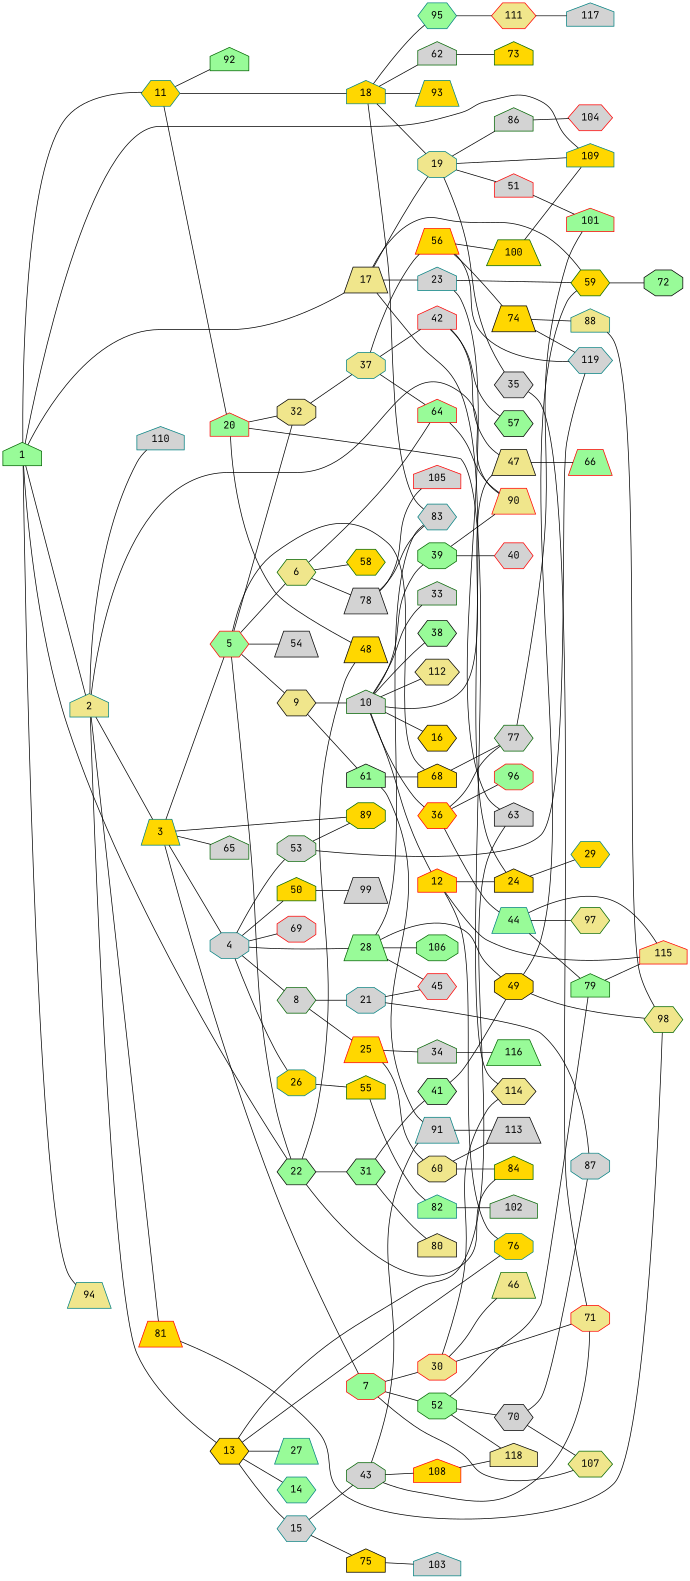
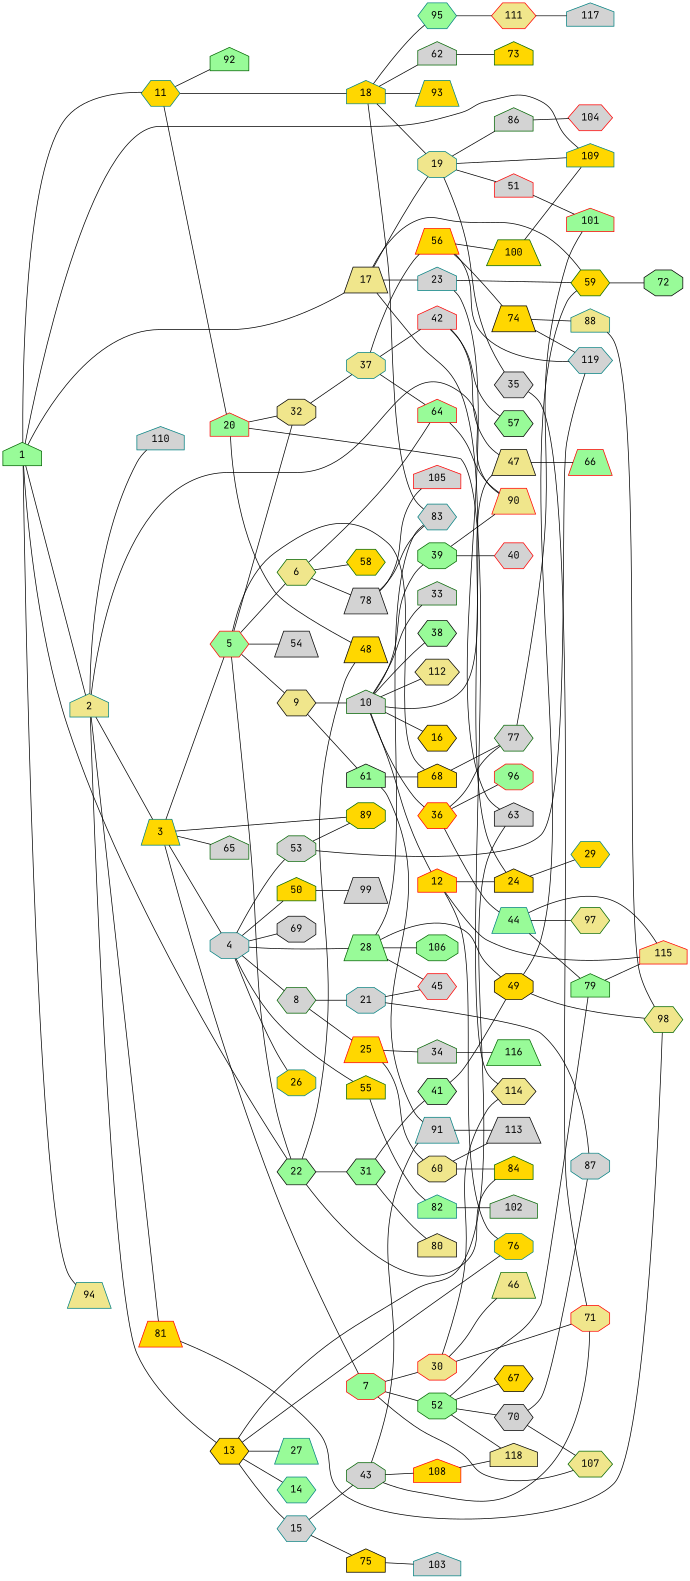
  graph {
    fontname="JetBrains Mono"
    rankdir=LR
    node [color=black fillcolor=lightgrey fontname="JetBrains Mono" shape=house style=filled]
    edge [fontname="JetBrains Mono"]
    1 [color=darkgreen fillcolor=palegreen]
    2 [color=teal fillcolor=khaki]
    11 [color=teal fillcolor=gold shape=hexagon]
    17 [fillcolor=khaki shape=trapezium]
    22 [fillcolor=palegreen shape=hexagon]
    94 [color=teal fillcolor=khaki shape=trapezium]
    109 [color=teal fillcolor=gold]
    3 [color=teal fillcolor=gold shape=trapezium]
    13 [fillcolor=gold shape=hexagon]
    81 [color=red fillcolor=gold shape=trapezium]
    90 [color=red fillcolor=khaki shape=trapezium]
    110 [color=teal]
    18 [color=teal fillcolor=gold]
    20 [color=red fillcolor=palegreen]
    92 [color=darkgreen fillcolor=palegreen]
    24 [fillcolor=gold]
    19 [color=teal fillcolor=khaki shape=octagon]
    23 [color=teal]
    59 [color=darkgreen fillcolor=gold shape=hexagon]
    48 [fillcolor=gold shape=trapezium]
    31 [fillcolor=palegreen shape=hexagon]
    84 [color=darkgreen fillcolor=gold]
    4 [color=teal shape=octagon]
    5 [color=red fillcolor=palegreen shape=hexagon]
    7 [color=red fillcolor=palegreen shape=octagon]
    65 [color=darkgreen]
    89 [color=darkgreen fillcolor=gold shape=octagon]
    76 [color=teal fillcolor=gold shape=octagon]
    14 [color=teal fillcolor=palegreen shape=hexagon]
    15 [color=teal shape=hexagon]
    27 [color=teal fillcolor=palegreen shape=trapezium]
    63
    98 [color=darkgreen fillcolor=khaki shape=hexagon]
    8 [color=darkgreen shape=hexagon]
    26 [color=teal fillcolor=gold shape=octagon]
    28 [color=darkgreen fillcolor=palegreen shape=trapezium]
    50 [color=darkgreen fillcolor=gold]
    53 [color=darkgreen shape=octagon]
-   69 [color=red shape=octagon]
+   69 [shape=octagon]
    6 [color=darkgreen fillcolor=khaki shape=hexagon]
    9 [fillcolor=khaki shape=hexagon]
    32 [fillcolor=khaki shape=octagon]
    54 [shape=trapezium]
    68 [fillcolor=gold]
    30 [color=red fillcolor=khaki shape=octagon]
    52 [color=darkgreen fillcolor=palegreen shape=octagon]
    107 [color=darkgreen fillcolor=khaki shape=hexagon]
    21 [color=teal shape=octagon]
    25 [color=red fillcolor=gold shape=trapezium]
    55 [color=darkgreen fillcolor=gold]
    83 [color=teal shape=hexagon]
    45 [color=red shape=hexagon]
    49 [fillcolor=gold shape=octagon]
    106 [color=darkgreen fillcolor=palegreen shape=octagon]
    99 [shape=trapezium]
    119 [color=teal shape=hexagon]
    58 [color=darkgreen fillcolor=gold shape=hexagon]
    64 [color=red fillcolor=palegreen]
    78 [shape=trapezium]
    10 [color=darkgreen]
    61 [fillcolor=palegreen]
    37 [color=teal fillcolor=khaki shape=octagon]
    77 [color=darkgreen shape=hexagon]
    105 [color=red]
    114 [fillcolor=khaki shape=hexagon]
    46 [color=darkgreen fillcolor=khaki shape=trapezium]
    71 [color=red fillcolor=khaki shape=octagon]
    79 [color=darkgreen fillcolor=palegreen]
+   67 [fillcolor=gold shape=hexagon]
    70 [shape=hexagon]
    118 [fillcolor=khaki]
    87 [color=teal shape=octagon]
    34 [color=darkgreen]
    60 [fillcolor=khaki shape=octagon]
    12 [color=red fillcolor=gold]
    16 [fillcolor=gold shape=hexagon]
    33 [color=darkgreen]
    36 [color=red fillcolor=gold shape=hexagon]
    38 [fillcolor=palegreen shape=hexagon]
    39 [color=darkgreen fillcolor=palegreen shape=octagon]
    47 [fillcolor=khaki shape=trapezium]
    112 [fillcolor=khaki shape=hexagon]
    91 [color=teal shape=trapezium]
    115 [color=red fillcolor=khaki]
    44 [color=teal fillcolor=palegreen shape=trapezium]
    96 [color=red fillcolor=palegreen shape=octagon]
    40 [color=red shape=hexagon]
    66 [color=red fillcolor=palegreen shape=trapezium]
    62 [color=darkgreen]
    93 [color=teal fillcolor=gold shape=trapezium]
    95 [color=teal fillcolor=palegreen shape=hexagon]
    29 [color=teal fillcolor=gold shape=hexagon]
    43 [color=darkgreen shape=octagon]
    75 [fillcolor=gold]
    108 [color=red fillcolor=gold]
    103 [color=teal]
    35 [shape=hexagon]
    51 [color=red]
    86 [color=darkgreen]
    72 [fillcolor=palegreen shape=octagon]
    73 [color=darkgreen fillcolor=gold]
    111 [color=red fillcolor=khaki shape=hexagon]
    101 [color=red fillcolor=palegreen]
    104 [color=red shape=hexagon]
    41 [fillcolor=palegreen shape=hexagon]
    80 [fillcolor=khaki]
    116 [color=darkgreen fillcolor=palegreen shape=trapezium]
    113 [shape=trapezium]
    82 [color=teal fillcolor=palegreen]
    42 [color=red]
    56 [color=red fillcolor=gold shape=trapezium]
    97 [color=darkgreen fillcolor=khaki shape=hexagon]
    57 [fillcolor=palegreen shape=hexagon]
    74 [fillcolor=gold shape=trapezium]
    100 [color=darkgreen fillcolor=gold shape=trapezium]
    102 [color=darkgreen]
    88 [color=teal fillcolor=khaki]
    117 [color=teal]
    1 -- 2
    1 -- 11
    1 -- 17
    1 -- 22
    1 -- 94
    1 -- 109
    2 -- 3
    2 -- 13
    2 -- 81
    2 -- 90
    2 -- 110
    11 -- 18
    11 -- 20
    11 -- 92
    17 -- 24
    17 -- 19
    17 -- 23
    17 -- 59
    22 -- 48
    22 -- 31
    22 -- 84
    3 -- 4
    3 -- 5
    3 -- 7
    3 -- 65
    3 -- 89
    13 -- 76
    13 -- 14
    13 -- 15
    13 -- 27
    13 -- 63
    81 -- 98
    18 -- 19
    18 -- 83
    18 -- 62
    18 -- 93
    18 -- 95
    20 -- 48
    20 -- 32
    20 -- 114
    24 -- 29
    19 -- 109
    19 -- 35
    19 -- 51
    19 -- 86
    23 -- 59
    23 -- 63
    59 -- 72
    31 -- 41
    31 -- 80
    4 -- 8
    4 -- 26
    4 -- 28
    4 -- 50
    4 -- 53
    4 -- 69
    5 -- 22
    5 -- 6
    5 -- 9
    5 -- 32
    5 -- 54
    5 -- 68
    7 -- 30
    7 -- 52
    7 -- 107
    15 -- 43
    15 -- 75
    8 -- 21
    8 -- 25
-   26 -- 55
+   4 -- 55
    28 -- 83
    28 -- 45
    28 -- 49
    28 -- 106
    50 -- 99
    53 -- 89
    53 -- 119
    6 -- 58
    6 -- 64
    6 -- 78
    9 -- 10
    9 -- 61
    32 -- 37
    68 -- 77
    30 -- 114
    30 -- 46
    30 -- 71
    52 -- 79
+   52 -- 67
    52 -- 70
    52 -- 118
    21 -- 45
    21 -- 87
    25 -- 34
    25 -- 60
    55 -- 82
    49 -- 59
    49 -- 98
    64 -- 90
    78 -- 83
    78 -- 105
    10 -- 12
    10 -- 16
    10 -- 33
    10 -- 36
    10 -- 38
    10 -- 39
    10 -- 47
    10 -- 112
    61 -- 68
    61 -- 91
    37 -- 64
    37 -- 42
    37 -- 56
    77 -- 101
    79 -- 115
    70 -- 107
    70 -- 87
    34 -- 116
    60 -- 84
    60 -- 113
    12 -- 24
    12 -- 76
    12 -- 115
    36 -- 77
    36 -- 44
    36 -- 96
    39 -- 90
    39 -- 40
    47 -- 66
    91 -- 113
    44 -- 79
    44 -- 115
    44 -- 97
    62 -- 73
    95 -- 111
    43 -- 71
    43 -- 91
    43 -- 108
    75 -- 103
    108 -- 118
    35 -- 71
    51 -- 101
    86 -- 104
    111 -- 117
    41 -- 49
    82 -- 102
    42 -- 47
    42 -- 57
    56 -- 119
    56 -- 74
    56 -- 100
    74 -- 119
    74 -- 88
    100 -- 109
    88 -- 98
  }
